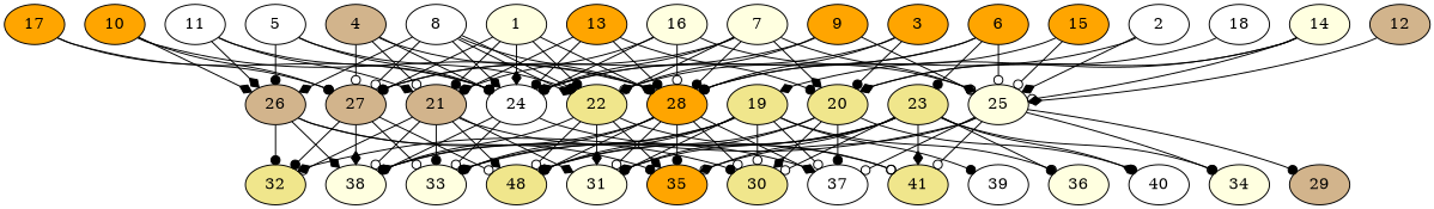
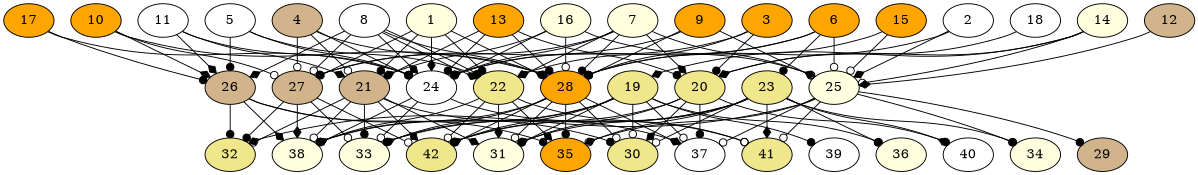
  digraph {
    node [alpha=0.15 fillcolor=lightyellow style=filled]
    edge [arrowhead=dot]
    1 [alpha=0.08 expect_size=40243678955221416]
    21 [alpha=0.04 expect_size=5856020314007355 fillcolor=tan]
    22 [alpha=0.12 expect_size=27793807964106653696 fillcolor=khaki]
    24 [alpha=0.06 expect_size=395305744255156224000 fillcolor=white]
    27 [expect_size=562888991556918837248 fillcolor=tan]
    28 [alpha=0.01 expect_size=189726552664047616000 fillcolor=orange]
    31 [alpha=0.02 expect_size=487566902305014939648]
    33 [alpha=0.11 expect_size=969497602488143]
    37 [alpha=0.17 expect_size=376312687189183954944 fillcolor=white]
    38 [alpha=0.07 expect_size=307343354409480448]
-   42 [alpha=0.00 expect_size=87337397786082320 fillcolor=khaki label=48]
+   42 [alpha=0.00 expect_size=87337397786082320 fillcolor=khaki]
    32 [alpha=0.14 expect_size=481285244676672704 fillcolor=khaki]
    35 [alpha=0.04 expect_size=21865067335793424 fillcolor=orange]
    41 [alpha=0.12 expect_size=1242378522306539421696 fillcolor=khaki]
    30 [alpha=0.19 expect_size=109200194639853780992 fillcolor=khaki]
    2 [alpha=0.16 expect_size=51984696455993491456 fillcolor=white]
    25 [alpha=0.17 expect_size=3021255276791047]
    34 [alpha=0.08 expect_size=1193441795700489715712]
    29 [alpha=0.17 expect_size=1663075907381937152 fillcolor=tan]
    3 [alpha=0.12 expect_size=4441140710265204 fillcolor=orange]
    20 [alpha=0.14 expect_size=2106244293406668 fillcolor=khaki]
    40 [alpha=0.10 expect_size=12696509980637280 fillcolor=white]
    4 [alpha=0.09 expect_size=764411904000000000 fillcolor=tan]
    5 [alpha=0.07 expect_size=283945506080298 fillcolor=white]
    26 [expect_size=364243452212633665536 fillcolor=tan]
    6 [alpha=0.19 expect_size=97088480030490624000 fillcolor=orange]
    23 [expect_size=564237552393092352 fillcolor=khaki]
    36 [alpha=0.14 expect_size=183016937193234]
    7 [alpha=0.08 expect_size=110362127594651712]
    8 [alpha=0.16 expect_size=2101194284261509888 fillcolor=white]
    9 [alpha=0.11 expect_size=119892456625569529856 fillcolor=orange]
    10 [alpha=0.19 expect_size=315259907592408793088 fillcolor=orange]
    11 [alpha=0.05 expect_size=6250746427710340 fillcolor=white]
    12 [alpha=0.04 expect_size=13937506932932739072 fillcolor=tan]
    13 [alpha=0.17 expect_size=467165370002048024576 fillcolor=orange]
    14 [alpha=0.16 expect_size=5748498888408854]
    19 [alpha=0.07 expect_size=198065860205142048 fillcolor=khaki]
    39 [expect_size=343044135370388480 fillcolor=white]
    15 [alpha=0.06 expect_size=282850819195473632 fillcolor=orange]
    16 [alpha=0.08 expect_size=569295818883155]
    17 [alpha=0.05 expect_size=1227224310363564539904 fillcolor=orange]
    18 [expect_size=386680230695650304 fillcolor=white]
    1 -> 21
    1 -> 22
    1 -> 24 [arrowhead=diamond]
    1 -> 27 [arrowhead=odot]
    1 -> 28 [arrowhead=diamond]
    21 -> 31 [arrowhead=diamond]
    21 -> 33
    21 -> 37 [arrowhead=diamond]
    21 -> 38 [arrowhead=odot]
    21 -> 42 [arrowhead=diamond]
    21 -> 32 [arrowhead=odot]
    22 -> 31 [arrowhead=diamond]
    22 -> 38
    22 -> 42 [arrowhead=odot]
    22 -> 35 [arrowhead=diamond]
    22 -> 41 [arrowhead=odot]
    24 -> 33 [arrowhead=odot]
    24 -> 38 [arrowhead=diamond]
    24 -> 41 [arrowhead=odot]
    27 -> 33 [arrowhead=odot]
    27 -> 38 [arrowhead=diamond]
    27 -> 42 [arrowhead=odot]
    27 -> 32
    28 -> 31 [arrowhead=odot]
    28 -> 33 [arrowhead=diamond]
    28 -> 37 [arrowhead=diamond]
    28 -> 38 [arrowhead=diamond]
    28 -> 42
    28 -> 35
    28 -> 30 [arrowhead=odot]
    2 -> 28 [arrowhead=odot]
    2 -> 25 [arrowhead=diamond]
    25 -> 37 [arrowhead=odot]
    25 -> 32 [arrowhead=diamond]
    25 -> 35 [arrowhead=diamond]
    25 -> 41 [arrowhead=odot]
    25 -> 34 [arrowhead=odot]
    25 -> 29
    3 -> 24 [arrowhead=diamond]
    3 -> 28
    3 -> 20
    20 -> 31
    20 -> 37
    20 -> 42 [arrowhead=diamond]
    20 -> 30 [arrowhead=diamond]
    20 -> 40
    4 -> 21 [arrowhead=odot]
    4 -> 24 [arrowhead=odot]
    4 -> 27 [arrowhead=odot]
    4 -> 28 [arrowhead=odot]
    5 -> 22 [arrowhead=odot]
    5 -> 24 [arrowhead=odot]
    5 -> 26
    26 -> 38 [arrowhead=diamond]
    26 -> 32
    26 -> 35
    26 -> 30
    6 -> 22 [arrowhead=diamond]
    6 -> 24
    6 -> 25 [arrowhead=odot]
    6 -> 23
    23 -> 31 [arrowhead=diamond]
    23 -> 33
    23 -> 42
    23 -> 35 [arrowhead=odot]
    23 -> 41 [arrowhead=diamond]
    23 -> 30 [arrowhead=odot]
    23 -> 34
    23 -> 40 [arrowhead=diamond]
    23 -> 36
    7 -> 22 [arrowhead=diamond]
    7 -> 24
    7 -> 27
    7 -> 28
    7 -> 25 [arrowhead=odot]
    7 -> 20 [arrowhead=diamond]
    8 -> 22 [arrowhead=diamond]
    8 -> 22
    8 -> 24 [arrowhead=diamond]
    8 -> 27 [arrowhead=odot]
    8 -> 28
    8 -> 26 [arrowhead=diamond]
-   9 -> 22 [arrowhead=odot]
+   9 -> 28 [arrowhead=odot]
    9 -> 27
    9 -> 25 [arrowhead=odot]
    10 -> 27 [arrowhead=odot]
    10 -> 28 [arrowhead=odot]
    10 -> 26 [arrowhead=diamond]
    11 -> 21 [arrowhead=diamond]
    11 -> 24
    11 -> 26 [arrowhead=diamond]
    12 -> 25 [arrowhead=diamond]
    13 -> 21
    13 -> 24
    13 -> 28
    13 -> 20
    14 -> 25 [arrowhead=odot]
    14 -> 20 [arrowhead=diamond]
    14 -> 19 [arrowhead=diamond]
    19 -> 31
    19 -> 33 [arrowhead=odot]
    19 -> 37 [arrowhead=odot]
    19 -> 38
    19 -> 42 [arrowhead=diamond]
    19 -> 30 [arrowhead=odot]
    19 -> 36 [arrowhead=odot]
    19 -> 39
    15 -> 28
    15 -> 25 [arrowhead=odot]
    16 -> 21 [arrowhead=diamond]
    16 -> 24
    16 -> 28 [arrowhead=odot]
    16 -> 25 [arrowhead=diamond]
    17 -> 24
-   17 -> 27
+   17 -> 26
    18 -> 20 [arrowhead=diamond]
  }
